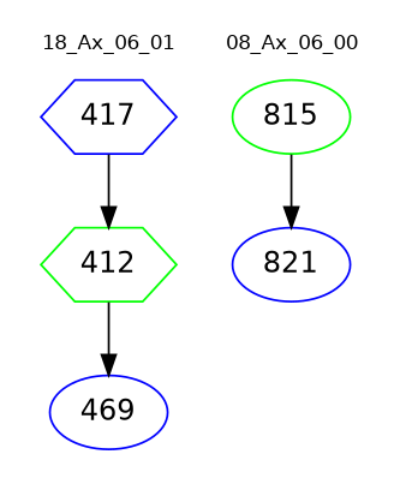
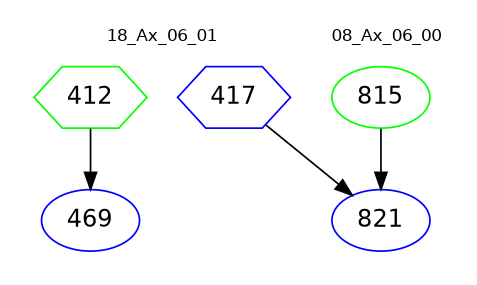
  digraph {
    fontname="DejaVu Sans"
    node [color=blue fontname="DejaVu Sans" shape=ellipse]
    edge [color=black fontname="DejaVu Sans" style=solid]
    n1 [label=417 shape=hexagon]
    n2 [color=green label=412 shape=hexagon]
    n3 [label=469]
    n4 [color=green label=815]
    n5 [label=821]
    subgraph cluster_1 {
      color=white
      fontsize=10
      label="18_Ax_06_01"
      n1
      n2
      n3
    }
    subgraph cluster_2 {
      color=white
      fontsize=10
      label="08_Ax_06_00"
      n4
      n5
    }
-   n1 -> n2
+   n1 -> n5
    n2 -> n3
    n4 -> n5
  }
